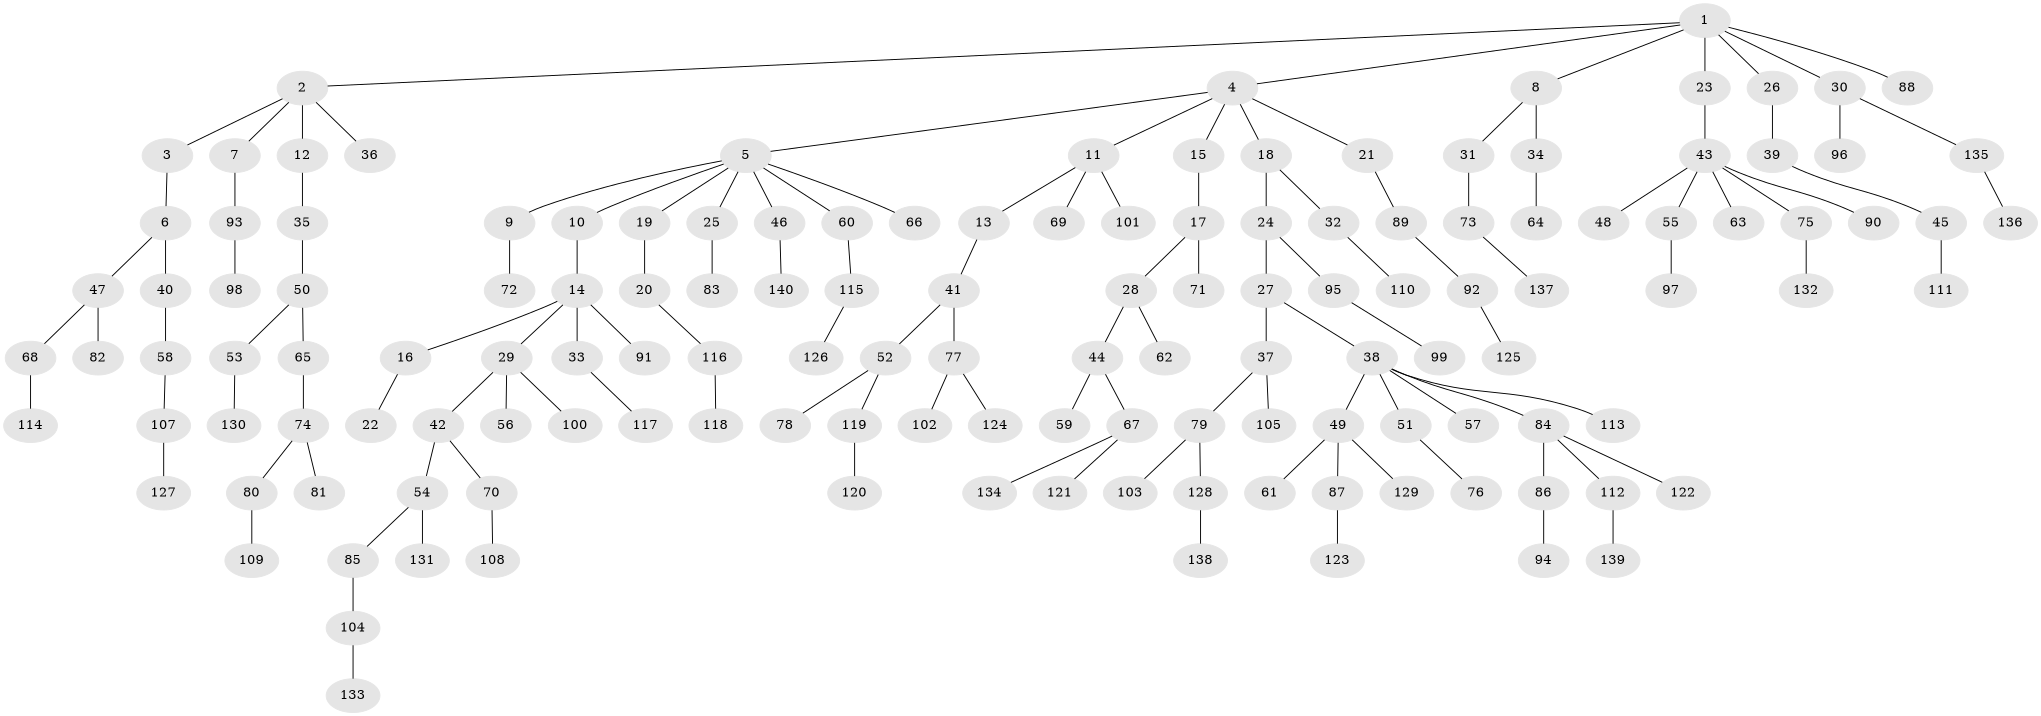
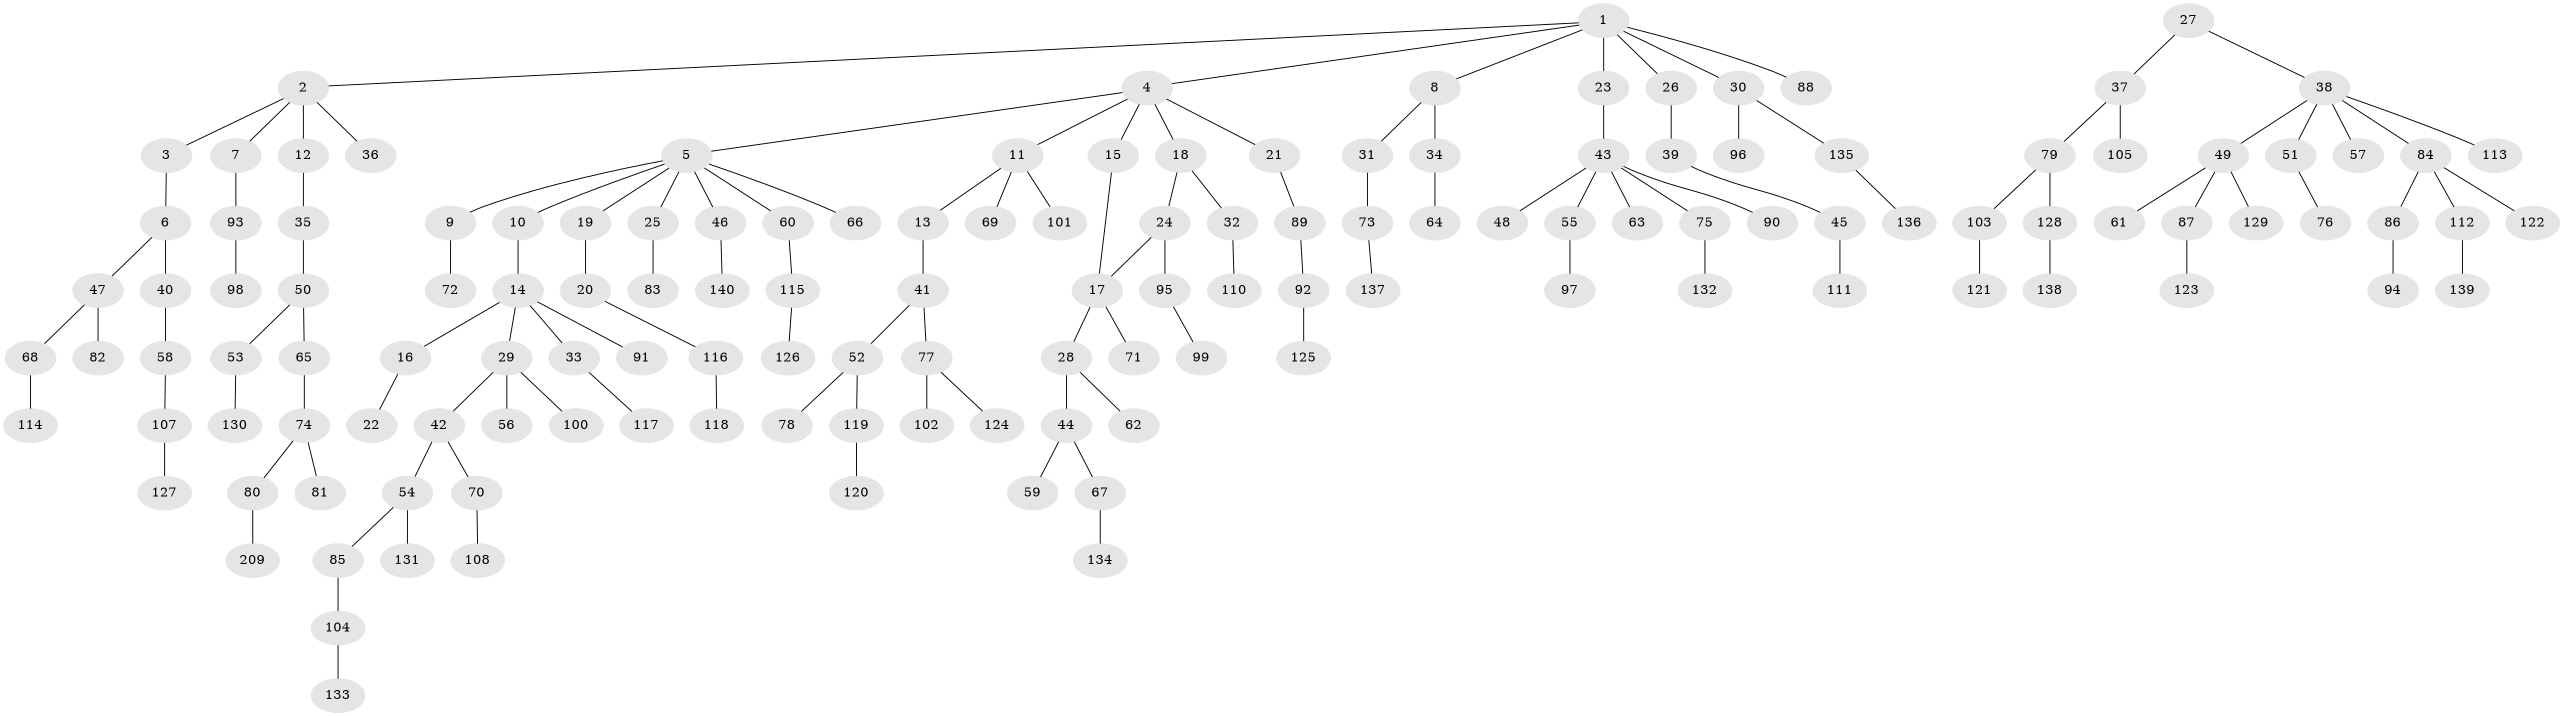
  graph {
    node [color=gray90 style=filled]
    1
    2
    4
    8
    23
    26
    30
    88
    3
    7
    12
    36
    5
    11
    15
    18
    21
    31
    34
    43
    39
    96
    135
    6
    93
    35
    47
    40
    68
    82
    9
    10
    19
    25
    46
    60
    66
    13
    69
    101
    17
    24
    32
    89
    72
    14
    20
    83
    140
    115
    58
    98
    73
    64
    16
    29
    33
    91
    41
    50
    52
    77
    22
    42
    56
    100
    117
    28
    71
    44
    62
    27
    95
    110
    116
    118
    92
    48
    55
    63
    75
    90
    37
    38
    99
    45
    79
    105
    49
    51
    57
    84
    113
    59
    67
    54
    70
    136
    137
    53
    65
    103
    128
    61
    87
    129
    76
    86
    112
    122
    111
    107
    78
    119
    102
    124
    85
    131
    108
    97
    132
    134
    114
    123
    130
    74
    120
    104
    127
    126
    80
    81
-   109
+   109 [label=209]
    121
    138
    94
    139
    133
    125
    1 -- 2
    1 -- 4
    1 -- 8
    1 -- 23
    1 -- 26
    1 -- 30
    1 -- 88
    2 -- 3
    2 -- 7
    2 -- 12
    2 -- 36
    4 -- 5
    4 -- 11
    4 -- 15
    4 -- 18
    4 -- 21
    8 -- 31
    8 -- 34
    23 -- 43
    26 -- 39
    30 -- 96
    30 -- 135
    3 -- 6
    7 -- 93
    12 -- 35
    5 -- 9
    5 -- 10
    5 -- 19
    5 -- 25
    5 -- 46
    5 -- 60
    5 -- 66
    11 -- 13
    11 -- 69
    11 -- 101
    15 -- 17
    18 -- 24
    18 -- 32
    21 -- 89
    31 -- 73
    34 -- 64
    43 -- 48
    43 -- 55
    43 -- 63
    43 -- 75
    43 -- 90
    39 -- 45
    135 -- 136
    6 -- 47
    6 -- 40
    93 -- 98
    35 -- 50
    47 -- 68
    47 -- 82
    40 -- 58
    68 -- 114
    9 -- 72
    10 -- 14
    19 -- 20
    25 -- 83
    46 -- 140
    60 -- 115
    13 -- 41
    17 -- 28
    17 -- 71
-   24 -- 27
+   24 -- 17
    24 -- 95
    32 -- 110
    89 -- 92
    14 -- 16
    14 -- 29
    14 -- 33
    14 -- 91
    20 -- 116
    115 -- 126
    58 -- 107
    73 -- 137
    16 -- 22
    29 -- 42
    29 -- 56
    29 -- 100
    33 -- 117
    41 -- 52
    41 -- 77
    50 -- 53
    50 -- 65
    52 -- 78
    52 -- 119
    77 -- 102
    77 -- 124
    42 -- 54
    42 -- 70
    28 -- 44
    28 -- 62
    44 -- 59
    44 -- 67
    27 -- 37
    27 -- 38
    95 -- 99
    116 -- 118
    92 -- 125
    55 -- 97
    75 -- 132
    37 -- 79
    37 -- 105
    38 -- 49
    38 -- 51
    38 -- 57
    38 -- 84
    38 -- 113
    45 -- 111
    79 -- 103
    79 -- 128
    49 -- 61
    49 -- 87
    49 -- 129
    51 -- 76
    84 -- 86
    84 -- 112
    84 -- 122
    67 -- 134
    54 -- 85
    54 -- 131
    70 -- 108
    53 -- 130
    65 -- 74
-   67 -- 121
+   103 -- 121
    128 -- 138
    87 -- 123
    86 -- 94
    112 -- 139
    107 -- 127
    119 -- 120
    85 -- 104
    74 -- 80
    74 -- 81
    104 -- 133
    80 -- 109
  }
